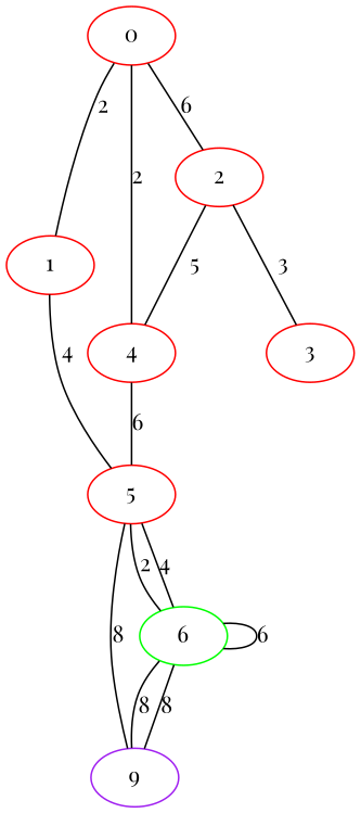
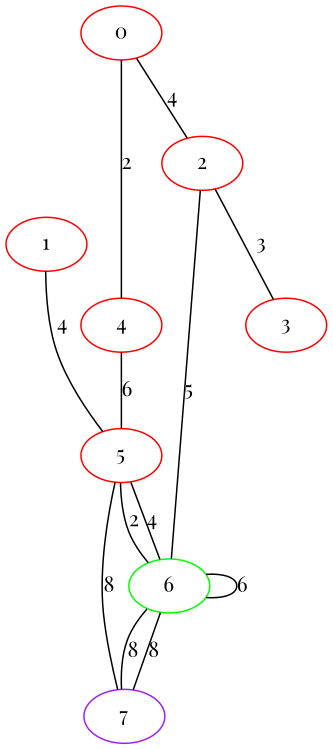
  graph {
    fontname="Playfair Display"
    node [color=red fontname="Playfair Display" weight=1]
    edge [fontname="Playfair Display"]
    0
    1
    2
    4
    5
    3
    6 [color=green weight=2]
-   7 [color=purple weight=4 label=9]
-   0 -- 1 [label=2]
-   0 -- 2 [label=6]
+   7 [color=purple weight=4]
+   0 -- 2 [label=4]
    0 -- 4 [label=2]
    1 -- 5 [label=4]
-   2 -- 4 [label=5]
+   2 -- 6 [label=5]
    2 -- 3 [label=3]
    4 -- 5 [label=6]
    5 -- 6 [label=2]
    5 -- 6 [label=4]
    5 -- 7 [label=8]
    6 -- 6 [label=6]
    6 -- 7 [label=8]
    6 -- 7 [label=8]
  }
